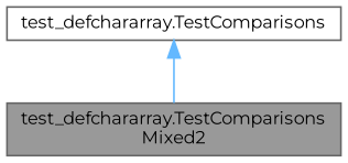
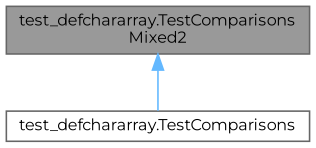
  digraph {
    fontname=Montserrat
    node [color=gray40 fontname=Montserrat fontsize=10 shape=box style=filled]
    n1 [fillcolor=grey60 fontcolor=black height=0.2 label="test_defchararray.TestComparisons\lMixed2" width=0.4]
    n2 [fillcolor=white height=0.2 label="test_defchararray.TestComparisons" width=0.4]
-   n2 -> n1 [color=steelblue1 dir=back fontname=Montserrat fontsize=10 labelfontname=Helvetica labelfontsize=10 style=solid]
+   n1 -> n2 [color=steelblue1 dir=back fontname=Montserrat fontsize=10 labelfontname=Helvetica labelfontsize=10 style=solid]
  }
